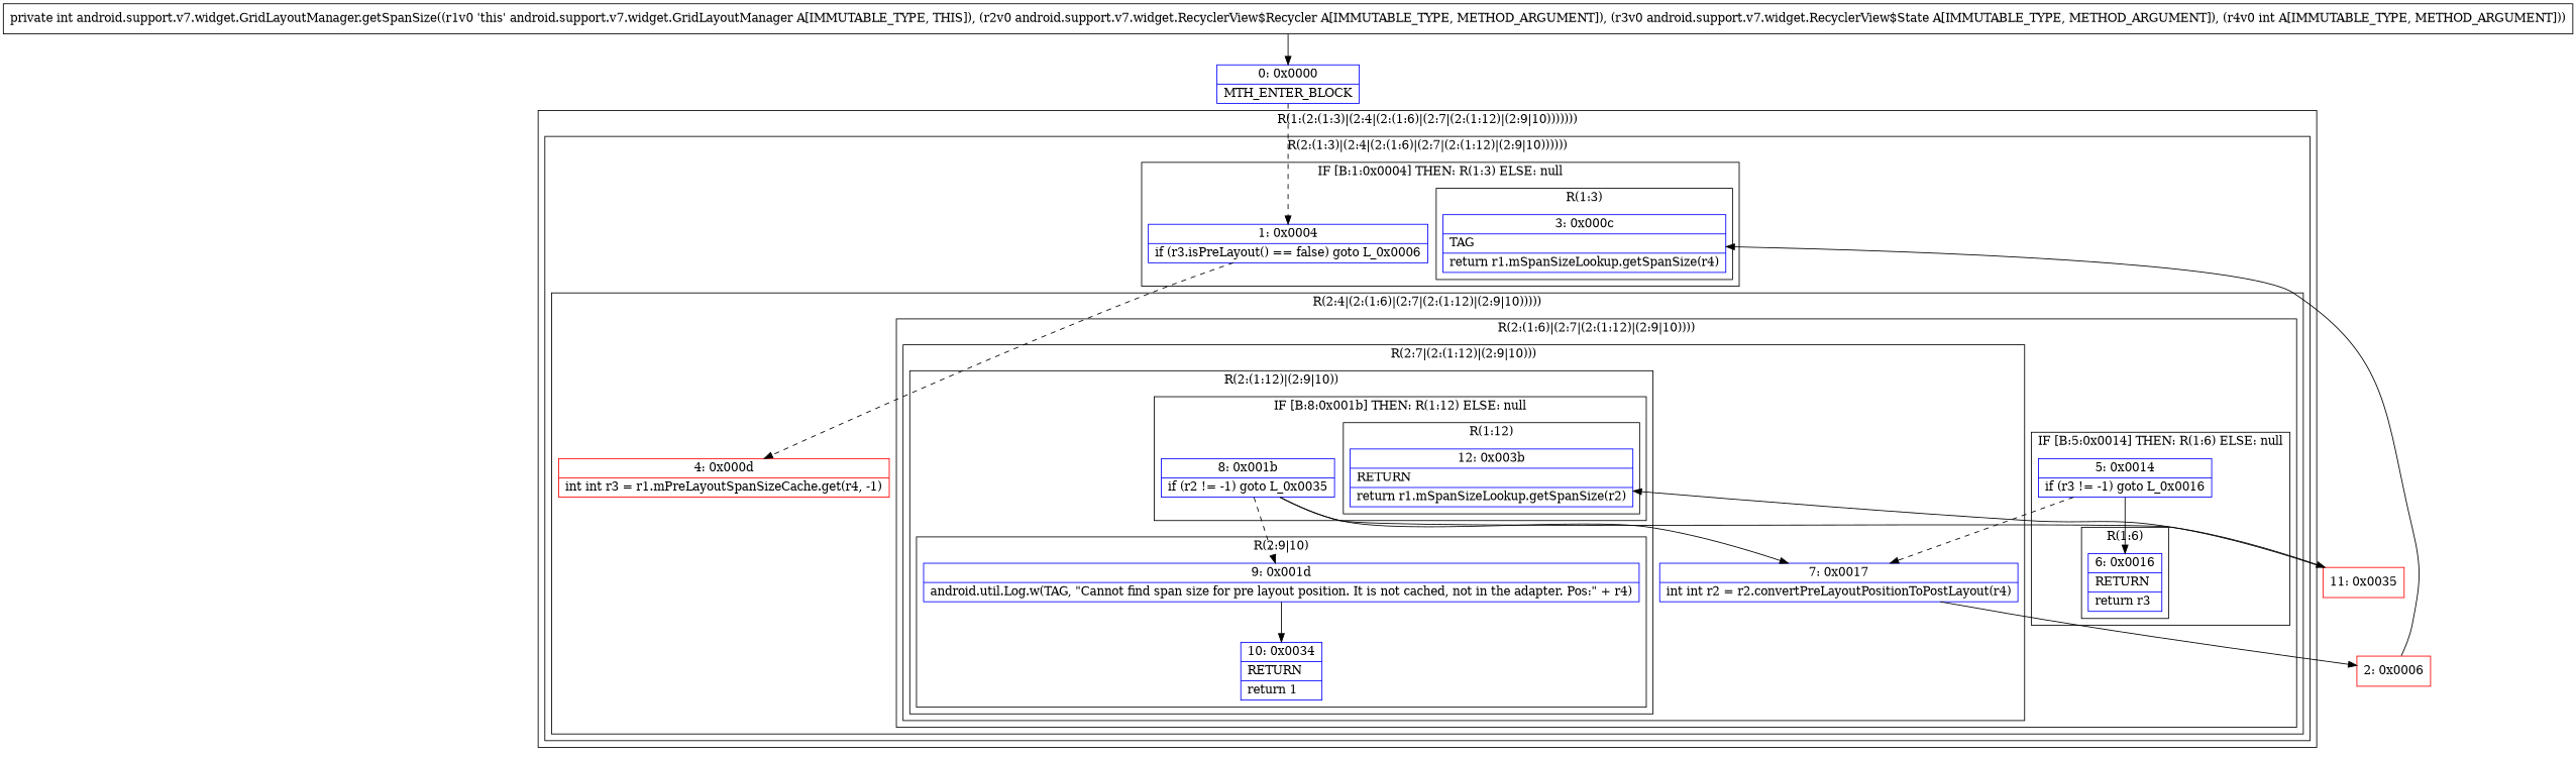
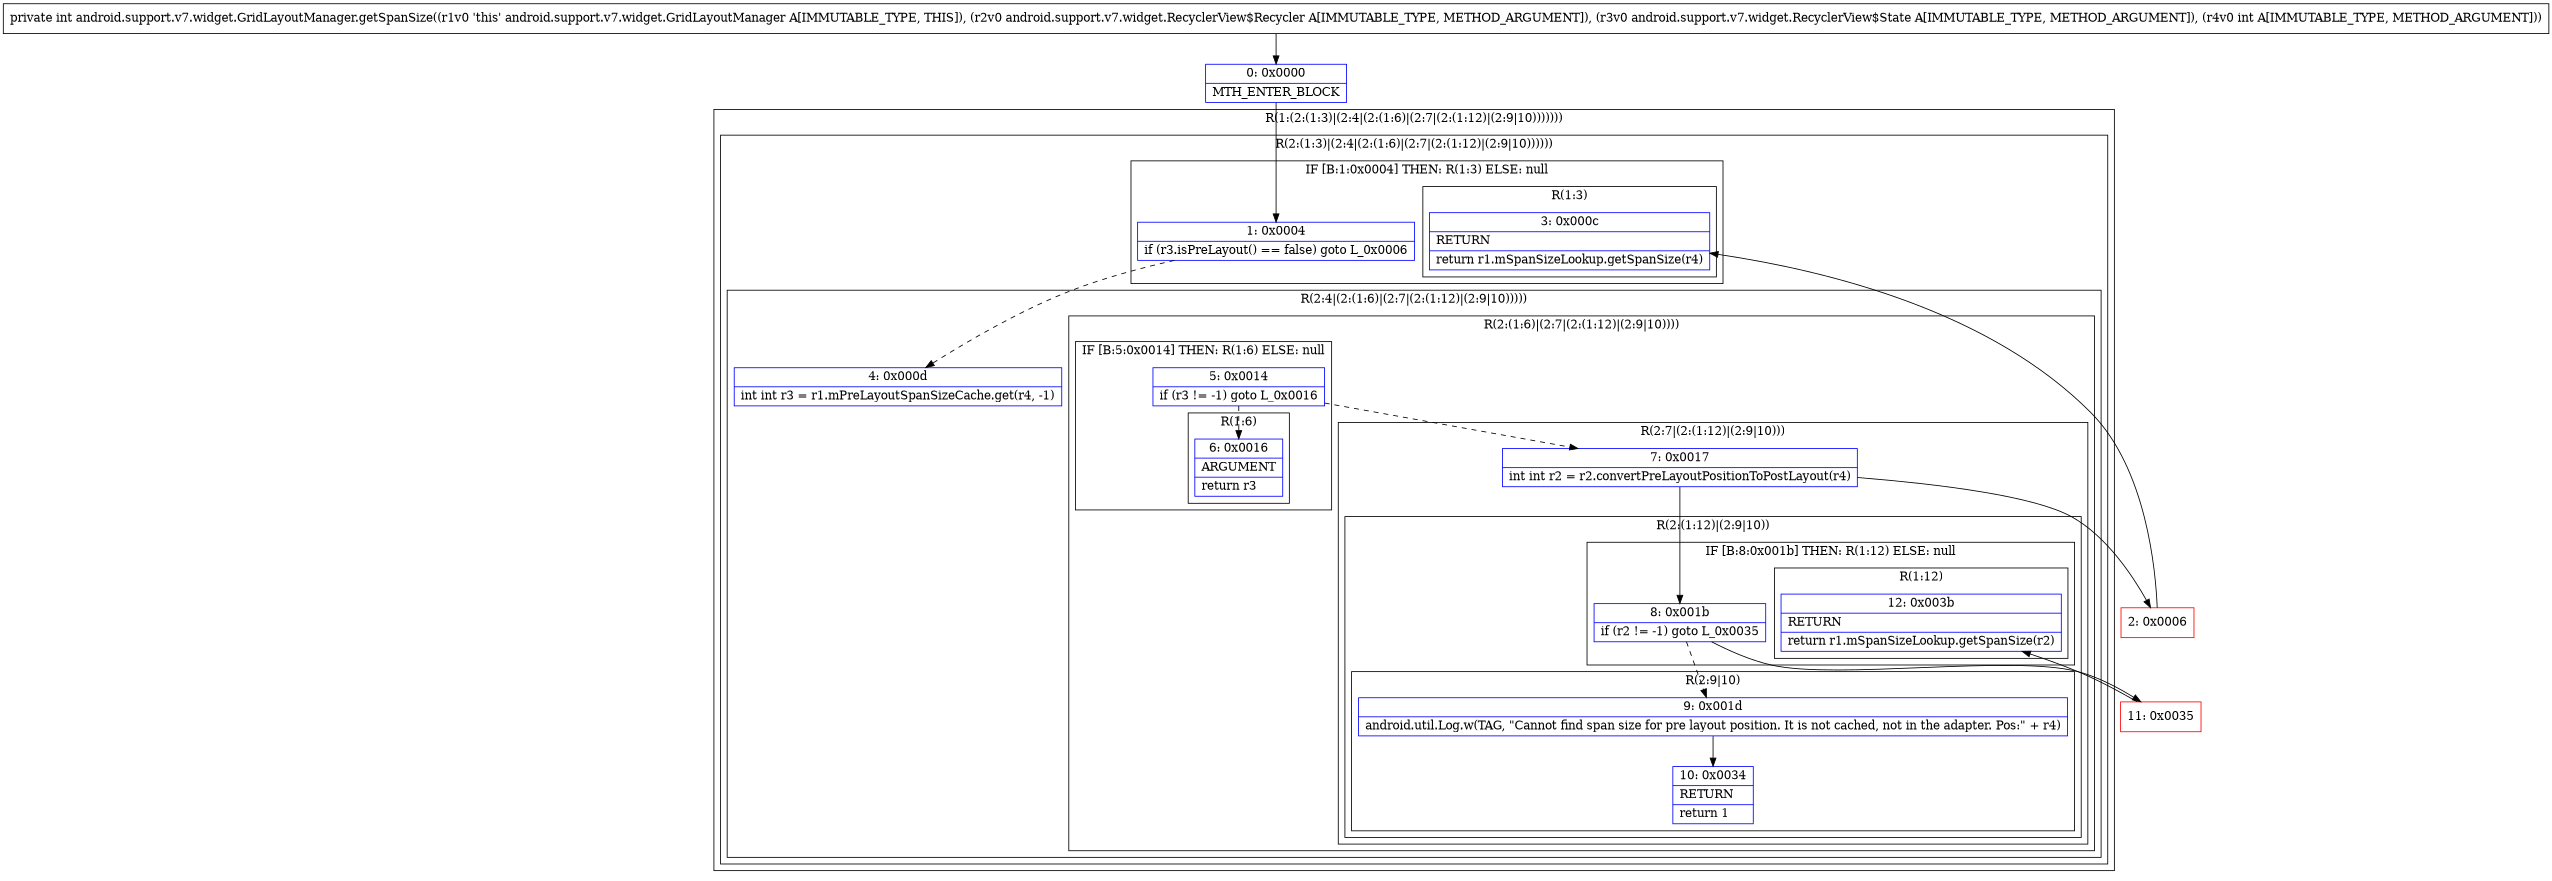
  digraph {
    node [color=blue shape=record]
-   n1 [label="{3\:\ 0x000c|TAG\l|return r1.mSpanSizeLookup.getSpanSize(r4)\l}"]
+   n1 [label="{3\:\ 0x000c|RETURN\l|return r1.mSpanSizeLookup.getSpanSize(r4)\l}"]
    n2 [label="{1\:\ 0x0004|if (r3.isPreLayout() == false) goto L_0x0006\l}"]
-   n3 [label="{6\:\ 0x0016|RETURN\l|return r3\l}"]
+   n3 [label="{6\:\ 0x0016|ARGUMENT\l|return r3\l}"]
    n4 [label="{5\:\ 0x0014|if (r3 != \-1) goto L_0x0016\l}"]
    n5 [label="{12\:\ 0x003b|RETURN\l|return r1.mSpanSizeLookup.getSpanSize(r2)\l}"]
    n6 [label="{8\:\ 0x001b|if (r2 != \-1) goto L_0x0035\l}"]
    n7 [label="{9\:\ 0x001d|android.util.Log.w(TAG, \"Cannot find span size for pre layout position. It is not cached, not in the adapter. Pos:\" + r4)\l}"]
    n8 [label="{10\:\ 0x0034|RETURN\l|return 1\l}"]
    n9 [label="{7\:\ 0x0017|int int r2 = r2.convertPreLayoutPositionToPostLayout(r4)\l}"]
-   n10 [color=red label="{4\:\ 0x000d|int int r3 = r1.mPreLayoutSpanSizeCache.get(r4, \-1)\l}"]
+   n10 [label="{4\:\ 0x000d|int int r3 = r1.mPreLayoutSpanSizeCache.get(r4, \-1)\l}"]
    n11 [color=red label="{11\:\ 0x0035}"]
    n12 [color=red label="{2\:\ 0x0006}"]
    n13 [label="{0\:\ 0x0000|MTH_ENTER_BLOCK\l}"]
    n14 [label="{private int android.support.v7.widget.GridLayoutManager.getSpanSize((r1v0 'this' android.support.v7.widget.GridLayoutManager A[IMMUTABLE_TYPE, THIS]), (r2v0 android.support.v7.widget.RecyclerView$Recycler A[IMMUTABLE_TYPE, METHOD_ARGUMENT]), (r3v0 android.support.v7.widget.RecyclerView$State A[IMMUTABLE_TYPE, METHOD_ARGUMENT]), (r4v0 int A[IMMUTABLE_TYPE, METHOD_ARGUMENT])) }" color=""]
    subgraph cluster_1 {
      label="R(1:(2:(1:3)|(2:4|(2:(1:6)|(2:7|(2:(1:12)|(2:9|10)))))))"
      subgraph cluster_2 {
        label="R(2:(1:3)|(2:4|(2:(1:6)|(2:7|(2:(1:12)|(2:9|10))))))"
        subgraph cluster_3 {
          label="IF [B:1:0x0004] THEN: R(1:3) ELSE: null"
          n2
          subgraph cluster_4 {
            label="R(1:3)"
            n1
          }
        }
        subgraph cluster_5 {
          label="R(2:4|(2:(1:6)|(2:7|(2:(1:12)|(2:9|10)))))"
          n10
          subgraph cluster_6 {
            label="R(2:(1:6)|(2:7|(2:(1:12)|(2:9|10))))"
            subgraph cluster_7 {
              label="IF [B:5:0x0014] THEN: R(1:6) ELSE: null"
              n4
              subgraph cluster_8 {
                label="R(1:6)"
                n3
              }
            }
            subgraph cluster_9 {
              label="R(2:7|(2:(1:12)|(2:9|10)))"
              n9
              subgraph cluster_10 {
                label="R(2:(1:12)|(2:9|10))"
                subgraph cluster_11 {
                  label="IF [B:8:0x001b] THEN: R(1:12) ELSE: null"
                  n6
                  subgraph cluster_12 {
                    label="R(1:12)"
                    n5
                  }
                }
                subgraph cluster_13 {
                  label="R(2:9|10)"
                  n7
                  n8
                }
              }
            }
          }
        }
      }
    }
    n2 -> n10 [style=dashed]
-   n4 -> n3
+   n4 -> n3 [style=dashed]
    n4 -> n9 [style=dashed]
    n6 -> n7 [style=dashed]
    n6 -> n11
    n7 -> n8
-   n6 -> n9
+   n9 -> n6
    n9 -> n12
    n11 -> n5
    n12 -> n1
-   n13 -> n2 [style=dashed]
+   n13 -> n2
    n14 -> n13
  }
